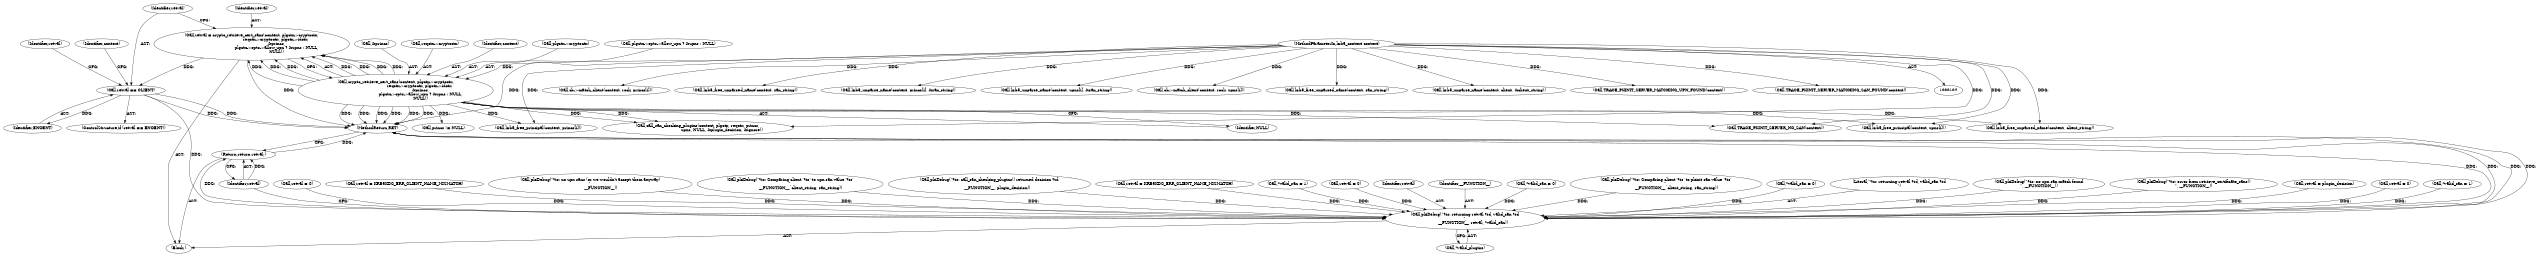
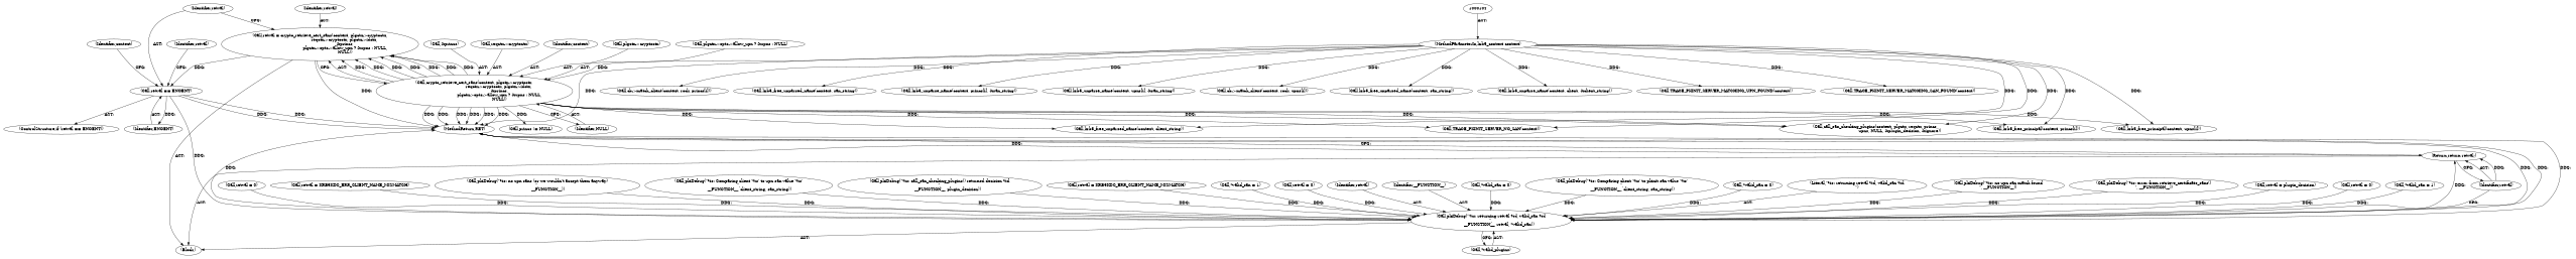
  digraph {
    n1 [label="(Call,retval = crypto_retrieve_cert_sans(context, plgctx->cryptoctx,\n                                       reqctx->cryptoctx, plgctx->idctx,\n                                        &princs,\n                                        plgctx->opts->allow_upn ? &upns : NULL,\n                                        NULL))"]
    n2 [label="(Call,crypto_retrieve_cert_sans(context, plgctx->cryptoctx,\n                                       reqctx->cryptoctx, plgctx->idctx,\n                                        &princs,\n                                        plgctx->opts->allow_upn ? &upns : NULL,\n                                        NULL))"]
-   n3 [label="(Call,retval == CLIENT)"]
+   n3 [label="(Call,retval == ENOENT)"]
    n4 [label="(Block,)"]
    n5 [label="(MethodReturn,RET)"]
    n6 [label="(Call,TRACE_PKINIT_SERVER_NO_SAN(context))"]
    n7 [label="(Call,krb5_free_principal(context, princs[i]))"]
    n8 [label="(Call,princs != NULL)"]
    n9 [label="(Call,call_san_checking_plugins(context, plgctx, reqctx, princs,\n                                       upns, NULL, &plugin_decision, &ignore))"]
    n10 [label="(Identifier,NULL)"]
    n11 [label="(Call,krb5_free_principal(context, upns[i]))"]
    n12 [label="(Call,krb5_free_unparsed_name(context, client_string))"]
    n13 [label="(Call,pkiDebug(\"%s: returning retval %d, valid_san %d\n\",\n             __FUNCTION__, retval, *valid_san))"]
    n14 [label="(Identifier,ENOENT)"]
    n15 [label="(ControlStructure,if (retval == ENOENT))"]
    n16 [label="(Return,return retval;)"]
    n17 [label="(MethodParameterIn,krb5_context context)"]
    n18 [label="(Call,cb->match_client(context, rock, princs[i]))"]
    n19 [label="(Call,krb5_free_unparsed_name(context, san_string))"]
    n20 [label="(Call,krb5_unparse_name(context, princs[i], &san_string))"]
    n21 [label="(Call,krb5_unparse_name(context, upns[i], &san_string))"]
    n22 [label="(Call,cb->match_client(context, rock, upns[i]))"]
    n23 [label="(Call,krb5_free_unparsed_name(context, san_string))"]
    n24 [label="(Call,krb5_unparse_name(context, client, &client_string))"]
    n25 [label="(Call,TRACE_PKINIT_SERVER_MATCHING_UPN_FOUND(context))"]
    n26 [label="(Call,TRACE_PKINIT_SERVER_MATCHING_SAN_FOUND(context))"]
    1000104
    n28 [label="(Call,*valid_plugins)"]
    n29 [label="(Identifier,retval)"]
    n30 [label="(Call,retval = 0)"]
    n31 [label="(Call,retval = KRB5KDC_ERR_CLIENT_NAME_MISMATCH)"]
    n32 [label="(Call,pkiDebug(\"%s: no upn sans (or we wouldn't accept them anyway)\n\",\n                 __FUNCTION__))"]
    n33 [label="(Identifier,context)"]
    n34 [label="(Identifier,retval)"]
    n35 [label="(Call,pkiDebug(\"%s: Comparing client '%s' to upn san value '%s'\n\",\n                 __FUNCTION__, client_string, san_string))"]
    n36 [label="(Call,pkiDebug(\"%s: call_san_checking_plugins() returned decision %d\n\",\n             __FUNCTION__, plugin_decision))"]
    n37 [label="(Call,retval = KRB5KDC_ERR_CLIENT_NAME_MISMATCH)"]
    n38 [label="(Call,*valid_san = 1)"]
    n39 [label="(Call,retval = 0)"]
    n40 [label="(Identifier,retval)"]
    n41 [label="(Identifier,__FUNCTION__)"]
    n42 [label="(Call,*valid_san = 0)"]
    n43 [label="(Identifier,context)"]
    n44 [label="(Call,pkiDebug(\"%s: Comparing client '%s' to pkinit san value '%s'\n\",\n                 __FUNCTION__, client_string, san_string))"]
    n45 [label="(Call,*valid_san = 0)"]
    n46 [label="(Identifier,retval)"]
    n47 [label="(Call,plgctx->cryptoctx)"]
    n48 [label="(Call,plgctx->opts->allow_upn ? &upns : NULL)"]
    n49 [label="(Literal,\"%s: returning retval %d, valid_san %d\n\")"]
    n50 [label="(Call,pkiDebug(\"%s: no upn san match found\n\", __FUNCTION__))"]
    n51 [label="(Call,&princs)"]
    n52 [label="(Call,pkiDebug(\"%s: error from retrieve_certificate_sans()\n\", __FUNCTION__))"]
    n53 [label="(Call,retval = plugin_decision)"]
    n54 [label="(Call,reqctx->cryptoctx)"]
    n55 [label="(Call,retval = 0)"]
    n56 [label="(Call,*valid_san = 1)"]
    n57 [label="(Identifier,retval)"]
    n1 -> n2 [label="CFG: "]
    n1 -> n3 [label="DDG: "]
    n1 -> n4 [label="AST: "]
    n1 -> n5 [label="DDG: "]
    n2 -> n1 [label="AST: "]
    n2 -> n1 [label="DDG: "]
    n2 -> n1 [label="DDG: "]
    n2 -> n1 [label="DDG: "]
    n2 -> n1 [label="DDG: "]
    n2 -> n1 [label="DDG: "]
    n2 -> n1 [label="DDG: "]
    n2 -> n1 [label="DDG: "]
    n2 -> n5 [label="DDG: "]
    n2 -> n5 [label="DDG: "]
    n2 -> n5 [label="DDG: "]
    n2 -> n5 [label="DDG: "]
    n2 -> n5 [label="DDG: "]
    n2 -> n5 [label="DDG: "]
    n2 -> n6 [label="DDG: "]
    n2 -> n7 [label="DDG: "]
    n2 -> n8 [label="DDG: "]
    n2 -> n9 [label="DDG: "]
    n2 -> n9 [label="DDG: "]
    n2 -> n10 [label="CFG: "]
    n2 -> n11 [label="DDG: "]
    n2 -> n12 [label="DDG: "]
    n3 -> n5 [label="DDG: "]
    n3 -> n5 [label="DDG: "]
    n3 -> n13 [label="DDG: "]
    n3 -> n14 [label="DDG: "]
    n3 -> n15 [label="AST: "]
    n5 -> n16 [label="CFG: "]
    n10 -> n2 [label="AST: "]
    n13 -> n4 [label="AST: "]
    n13 -> n5 [label="DDG: "]
    n13 -> n5 [label="DDG: "]
    n13 -> n5 [label="DDG: "]
    n13 -> n5 [label="DDG: "]
    n13 -> n16 [label="DDG: "]
    n13 -> n28 [label="CFG: "]
    n14 -> n3 [label="AST: "]
    n16 -> n4 [label="AST: "]
    n16 -> n5 [label="DDG: "]
    n16 -> n29 [label="CFG: "]
    n17 -> n2 [label="DDG: "]
    n17 -> n5 [label="DDG: "]
    n17 -> n6 [label="DDG: "]
    n17 -> n7 [label="DDG: "]
    n17 -> n9 [label="DDG: "]
    n17 -> n11 [label="DDG: "]
    n17 -> n12 [label="DDG: "]
    n17 -> n18 [label="DDG: "]
    n17 -> n19 [label="DDG: "]
    n17 -> n20 [label="DDG: "]
    n17 -> n21 [label="DDG: "]
    n17 -> n22 [label="DDG: "]
    n17 -> n23 [label="DDG: "]
    n17 -> n24 [label="DDG: "]
    n17 -> n25 [label="DDG: "]
    n17 -> n26 [label="DDG: "]
-   n17 -> 1000104 [label="AST: "]
+   1000104 -> n17 [label="AST: "]
    n28 -> n13 [label="AST: "]
    n29 -> n13 [label="CFG: "]
    n29 -> n16 [label="AST: "]
    n29 -> n16 [label="DDG: "]
    n30 -> n13 [label="DDG: "]
    n31 -> n13 [label="DDG: "]
    n32 -> n13 [label="DDG: "]
    n33 -> n2 [label="AST: "]
    n34 -> n3 [label="CFG: "]
    n35 -> n13 [label="DDG: "]
    n36 -> n13 [label="DDG: "]
    n37 -> n13 [label="DDG: "]
    n38 -> n13 [label="DDG: "]
    n39 -> n13 [label="DDG: "]
    n40 -> n13 [label="AST: "]
    n41 -> n13 [label="AST: "]
    n42 -> n13 [label="DDG: "]
    n43 -> n3 [label="CFG: "]
    n44 -> n13 [label="DDG: "]
    n45 -> n13 [label="DDG: "]
    n46 -> n1 [label="CFG: "]
    n46 -> n3 [label="AST: "]
    n47 -> n2 [label="AST: "]
    n48 -> n2 [label="AST: "]
    n49 -> n13 [label="AST: "]
    n50 -> n13 [label="DDG: "]
    n51 -> n2 [label="AST: "]
    n52 -> n13 [label="DDG: "]
    n53 -> n13 [label="DDG: "]
    n54 -> n2 [label="AST: "]
    n55 -> n13 [label="DDG: "]
    n56 -> n13 [label="DDG: "]
    n57 -> n1 [label="AST: "]
  }
